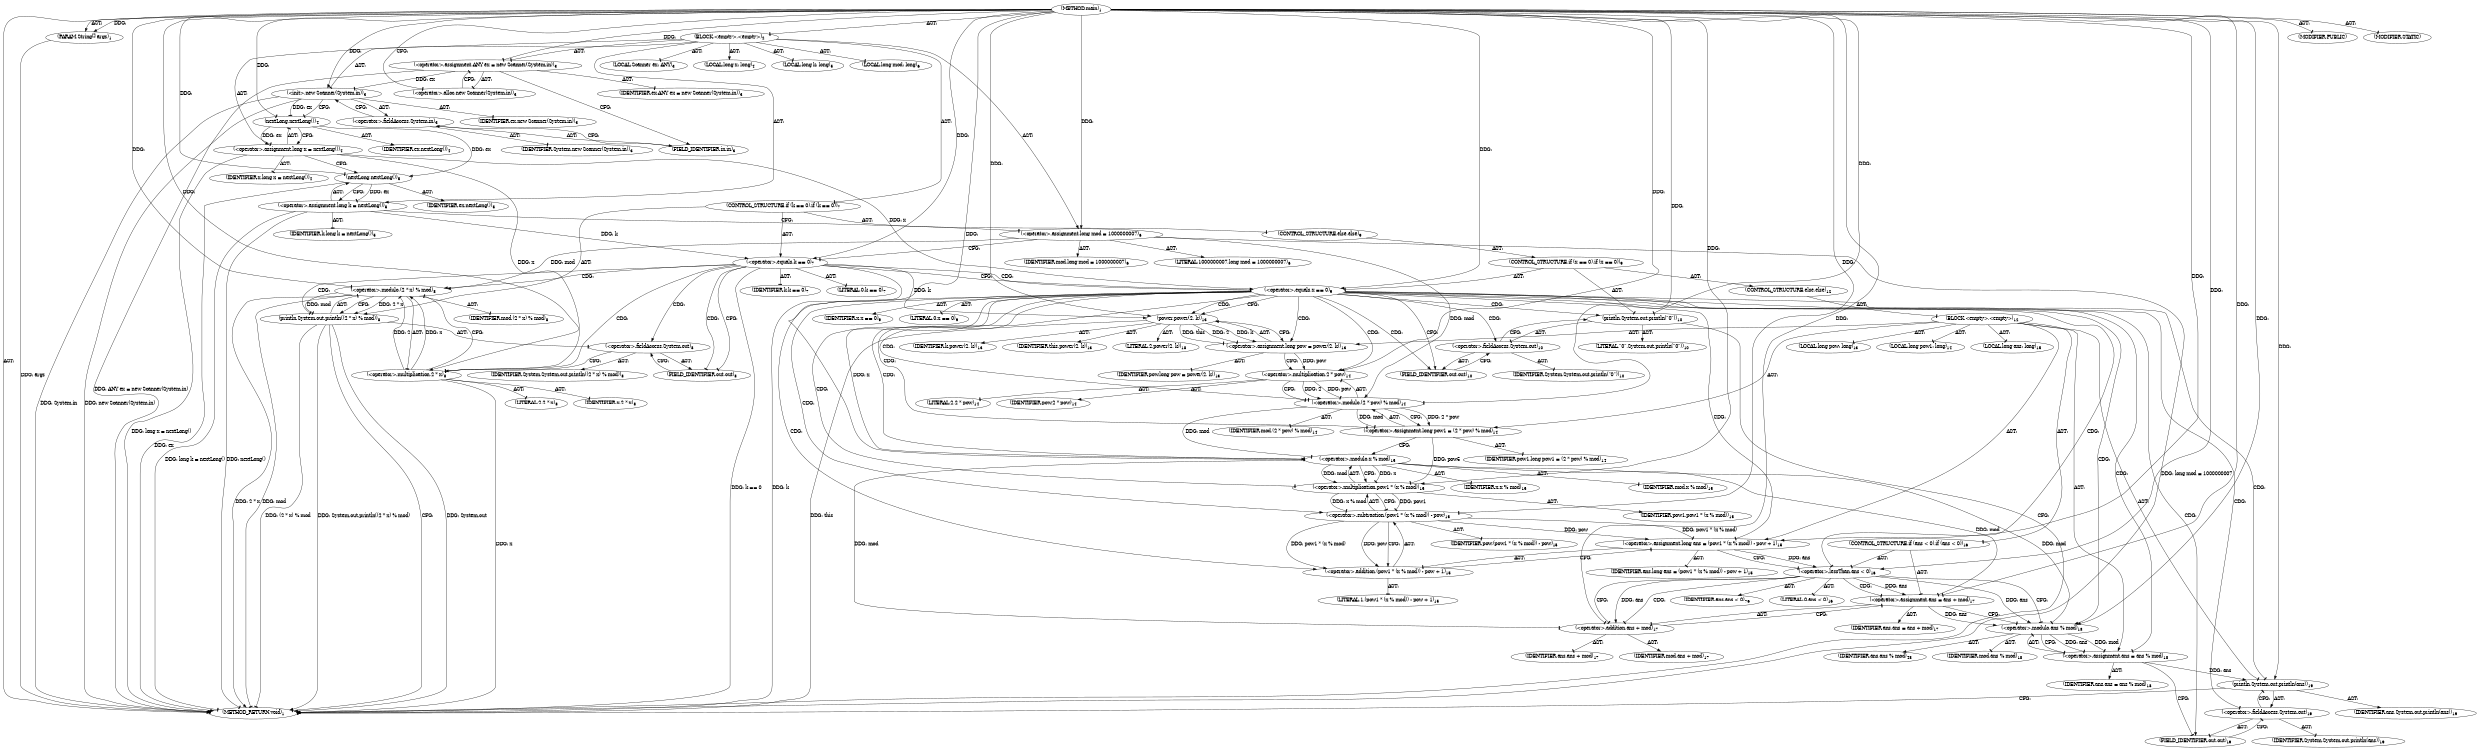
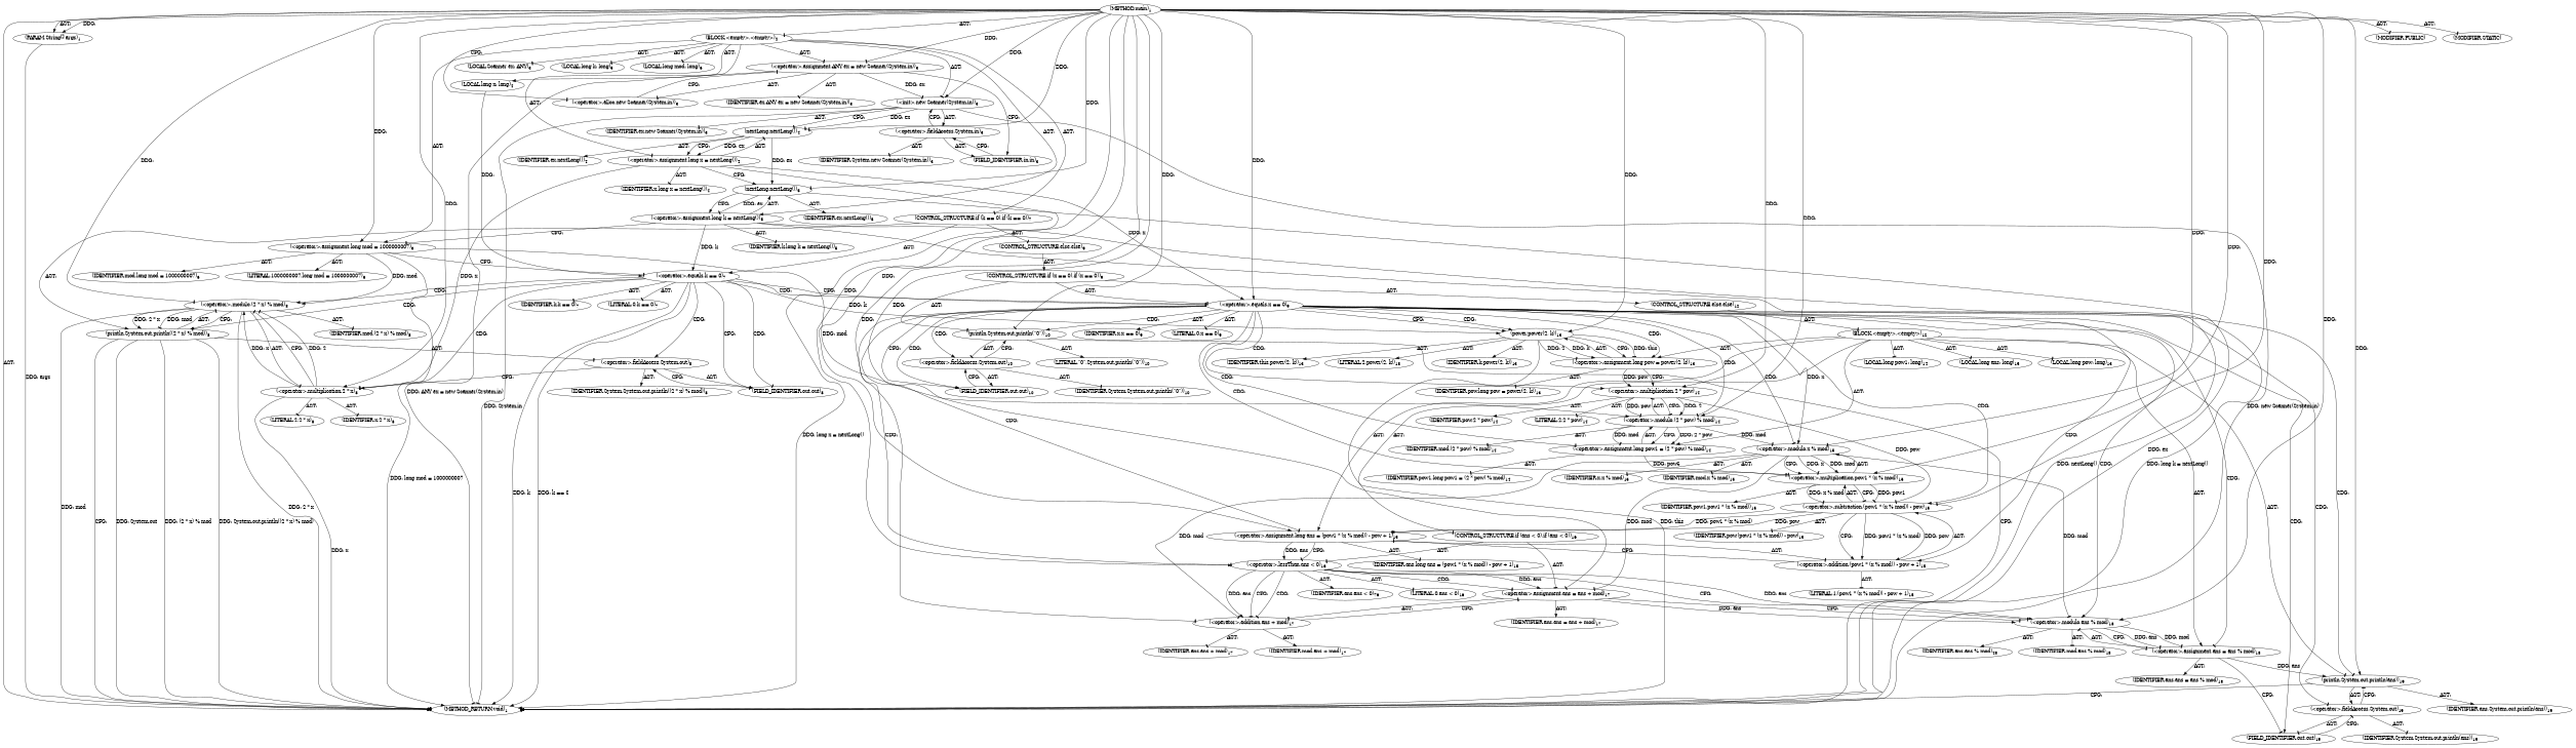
  digraph {
    edge [arrowhead=tee]
    n1 [label=<(METHOD,main)<SUB>1</SUB>>]
    n2 [label=<(PARAM,String[] args)<SUB>1</SUB>>]
    n3 [label=<(BLOCK,&lt;empty&gt;,&lt;empty&gt;)<SUB>2</SUB>>]
    n4 [label=<(&lt;operator&gt;.assignment,ANY ex = new Scanner(System.in))<SUB>3</SUB>>]
    n5 [label=<(&lt;operator&gt;.alloc,new Scanner(System.in))<SUB>3</SUB>>]
    n6 [label=<(&lt;init&gt;,new Scanner(System.in))<SUB>3</SUB>>]
    n7 [label=<(nextLong,nextLong())<SUB>4</SUB>>]
    n8 [label=<(nextLong,nextLong())<SUB>5</SUB>>]
    n9 [label=<(&lt;operator&gt;.assignment,long mod = 1000000007)<SUB>6</SUB>>]
    n10 [label=<(&lt;operator&gt;.equals,k == 0)<SUB>7</SUB>>]
    n11 [label=<(&lt;operator&gt;.modulo,(2 * x) % mod)<SUB>8</SUB>>]
    n12 [label=<(&lt;operator&gt;.multiplication,2 * x)<SUB>8</SUB>>]
    n13 [label=<(&lt;operator&gt;.equals,x == 0)<SUB>9</SUB>>]
    n14 [label=<(println,System.out.println(&quot;0&quot;))<SUB>10</SUB>>]
    n15 [label=<(power,power(2, k))<SUB>13</SUB>>]
    n16 [label=<(&lt;operator&gt;.modulo,(2 * pow) % mod)<SUB>14</SUB>>]
    n17 [label=<(&lt;operator&gt;.multiplication,2 * pow)<SUB>14</SUB>>]
    n18 [label=<(&lt;operator&gt;.assignment,long ans = (pow1 * (x % mod)) - pow + 1)<SUB>15</SUB>>]
    n19 [label=<(&lt;operator&gt;.subtraction,(pow1 * (x % mod)) - pow)<SUB>15</SUB>>]
    n20 [label=<(&lt;operator&gt;.multiplication,pow1 * (x % mod))<SUB>15</SUB>>]
    n21 [label=<(&lt;operator&gt;.modulo,x % mod)<SUB>15</SUB>>]
    n22 [label=<(&lt;operator&gt;.lessThan,ans &lt; 0)<SUB>16</SUB>>]
    n23 [label=<(&lt;operator&gt;.assignment,ans = ans + mod)<SUB>17</SUB>>]
    n24 [label=<(&lt;operator&gt;.addition,ans + mod)<SUB>17</SUB>>]
    n25 [label=<(&lt;operator&gt;.modulo,ans % mod)<SUB>18</SUB>>]
    n26 [label=<(println,System.out.println(ans))<SUB>19</SUB>>]
    n27 [label=<(MODIFIER,PUBLIC)>]
    n28 [label=<(MODIFIER,STATIC)>]
    n29 [label=<(METHOD_RETURN,void)<SUB>1</SUB>>]
    n30 [label=<(LOCAL,Scanner ex: ANY)<SUB>3</SUB>>]
    n31 [label=<(LOCAL,long x: long)<SUB>4</SUB>>]
    n32 [label=<(&lt;operator&gt;.assignment,long x = nextLong())<SUB>4</SUB>>]
    n33 [label=<(LOCAL,long k: long)<SUB>5</SUB>>]
    n34 [label=<(&lt;operator&gt;.assignment,long k = nextLong())<SUB>5</SUB>>]
    n35 [label=<(LOCAL,long mod: long)<SUB>6</SUB>>]
    n36 [label=<(CONTROL_STRUCTURE,if (k == 0),if (k == 0))<SUB>7</SUB>>]
    n37 [label=<(IDENTIFIER,ex,ANY ex = new Scanner(System.in))<SUB>3</SUB>>]
    n38 [label=<(FIELD_IDENTIFIER,in,in)<SUB>3</SUB>>]
    n39 [label=<(IDENTIFIER,ex,new Scanner(System.in))<SUB>3</SUB>>]
    n40 [label=<(&lt;operator&gt;.fieldAccess,System.in)<SUB>3</SUB>>]
    n41 [label=<(IDENTIFIER,ex,nextLong())<SUB>4</SUB>>]
    n42 [label=<(IDENTIFIER,ex,nextLong())<SUB>5</SUB>>]
    n43 [label=<(IDENTIFIER,mod,long mod = 1000000007)<SUB>6</SUB>>]
    n44 [label=<(LITERAL,1000000007,long mod = 1000000007)<SUB>6</SUB>>]
    n45 [label=<(println,System.out.println((2 * x) % mod))<SUB>8</SUB>>]
    n46 [label=<(IDENTIFIER,k,k == 0)<SUB>7</SUB>>]
    n47 [label=<(LITERAL,0,k == 0)<SUB>7</SUB>>]
    n48 [label=<(&lt;operator&gt;.fieldAccess,System.out)<SUB>8</SUB>>]
    n49 [label=<(FIELD_IDENTIFIER,out,out)<SUB>8</SUB>>]
    n50 [label=<(IDENTIFIER,mod,(2 * x) % mod)<SUB>8</SUB>>]
    n51 [label=<(LITERAL,2,2 * x)<SUB>8</SUB>>]
    n52 [label=<(IDENTIFIER,x,2 * x)<SUB>8</SUB>>]
    n53 [label=<(&lt;operator&gt;.addition,(pow1 * (x % mod)) - pow + 1)<SUB>15</SUB>>]
    n54 [label=<(IDENTIFIER,x,x == 0)<SUB>9</SUB>>]
    n55 [label=<(LITERAL,0,x == 0)<SUB>9</SUB>>]
    n56 [label=<(&lt;operator&gt;.fieldAccess,System.out)<SUB>10</SUB>>]
    n57 [label=<(FIELD_IDENTIFIER,out,out)<SUB>10</SUB>>]
    n58 [label=<(&lt;operator&gt;.assignment,long pow = power(2, k))<SUB>13</SUB>>]
    n59 [label=<(&lt;operator&gt;.assignment,long pow1 = (2 * pow) % mod)<SUB>14</SUB>>]
    n60 [label=<(&lt;operator&gt;.assignment,ans = ans % mod)<SUB>18</SUB>>]
    n61 [label=<(&lt;operator&gt;.fieldAccess,System.out)<SUB>19</SUB>>]
    n62 [label=<(FIELD_IDENTIFIER,out,out)<SUB>19</SUB>>]
    n63 [label=<(LITERAL,&quot;0&quot;,System.out.println(&quot;0&quot;))<SUB>10</SUB>>]
    n64 [label=<(IDENTIFIER,this,power(2, k))<SUB>13</SUB>>]
    n65 [label=<(LITERAL,2,power(2, k))<SUB>18</SUB>>]
    n66 [label=<(IDENTIFIER,k,power(2, k))<SUB>13</SUB>>]
    n67 [label=<(IDENTIFIER,mod,(2 * pow) % mod)<SUB>14</SUB>>]
    n68 [label=<(LITERAL,2,2 * pow)<SUB>14</SUB>>]
    n69 [label=<(IDENTIFIER,pow,2 * pow)<SUB>14</SUB>>]
    n70 [label=<(IDENTIFIER,ans,long ans = (pow1 * (x % mod)) - pow + 1)<SUB>15</SUB>>]
    n71 [label=<(LITERAL,1,(pow1 * (x % mod)) - pow + 1)<SUB>15</SUB>>]
    n72 [label=<(IDENTIFIER,pow,(pow1 * (x % mod)) - pow)<SUB>15</SUB>>]
    n73 [label=<(IDENTIFIER,pow1,pow1 * (x % mod))<SUB>15</SUB>>]
    n74 [label=<(IDENTIFIER,x,x % mod)<SUB>15</SUB>>]
    n75 [label=<(IDENTIFIER,mod,x % mod)<SUB>15</SUB>>]
    n76 [label=<(IDENTIFIER,ans,ans &lt; 0)<SUB>76</SUB>>]
    n77 [label=<(LITERAL,0,ans &lt; 0)<SUB>16</SUB>>]
    n78 [label=<(IDENTIFIER,ans,ans = ans + mod)<SUB>17</SUB>>]
    n79 [label=<(IDENTIFIER,ans,ans + mod)<SUB>17</SUB>>]
    n80 [label=<(IDENTIFIER,mod,ans + mod)<SUB>17</SUB>>]
    n81 [label=<(IDENTIFIER,ans,ans % mod)<SUB>48</SUB>>]
    n82 [label=<(IDENTIFIER,mod,ans % mod)<SUB>18</SUB>>]
    n83 [label=<(IDENTIFIER,ans,System.out.println(ans))<SUB>19</SUB>>]
    n84 [label=<(IDENTIFIER,x,long x = nextLong())<SUB>4</SUB>>]
    n85 [label=<(IDENTIFIER,k,long k = nextLong())<SUB>5</SUB>>]
    n86 [label=<(CONTROL_STRUCTURE,else,else)<SUB>9</SUB>>]
    n87 [label=<(IDENTIFIER,System,new Scanner(System.in))<SUB>3</SUB>>]
    n88 [label=<(CONTROL_STRUCTURE,if (x == 0),if (x == 0))<SUB>9</SUB>>]
    n89 [label=<(IDENTIFIER,System,System.out.println((2 * x) % mod))<SUB>8</SUB>>]
    n90 [label=<(CONTROL_STRUCTURE,else,else)<SUB>12</SUB>>]
    n91 [label=<(BLOCK,&lt;empty&gt;,&lt;empty&gt;)<SUB>12</SUB>>]
    n92 [label=<(IDENTIFIER,System,System.out.println(&quot;0&quot;))<SUB>10</SUB>>]
    n93 [label=<(IDENTIFIER,pow,long pow = power(2, k))<SUB>13</SUB>>]
    n94 [label=<(IDENTIFIER,pow1,long pow1 = (2 * pow) % mod)<SUB>14</SUB>>]
    n95 [label=<(IDENTIFIER,ans,ans = ans % mod)<SUB>18</SUB>>]
    n96 [label=<(IDENTIFIER,System,System.out.println(ans))<SUB>19</SUB>>]
    n97 [label=<(LOCAL,long pow: long)<SUB>13</SUB>>]
    n98 [label=<(LOCAL,long pow1: long)<SUB>14</SUB>>]
    n99 [label=<(LOCAL,long ans: long)<SUB>15</SUB>>]
    n100 [label=<(CONTROL_STRUCTURE,if (ans &lt; 0),if (ans &lt; 0))<SUB>16</SUB>>]
    n1 -> n2 [arrowhead=normal label="AST: "]
    n1 -> n2 [arrowhead=normal label="DDG: "]
    n1 -> n3 [label="AST: "]
    n1 -> n4 [label="DDG: "]
    n1 -> n5 [label="CFG: "]
    n1 -> n6 [arrowhead=normal label="DDG: "]
    n1 -> n7 [label="DDG: "]
    n1 -> n8 [label="DDG: "]
    n1 -> n9 [arrowhead=normal label="DDG: "]
-   n1 -> n10 [arrowhead=normal label="DDG: "]
+   n31 -> n10 [arrowhead=normal label="DDG: "]
    n1 -> n11 [label="DDG: "]
    n1 -> n12 [arrowhead=normal label="DDG: "]
    n1 -> n13 [arrowhead=normal label="DDG: "]
    n1 -> n14 [label="DDG: "]
    n1 -> n15 [arrowhead=normal label="DDG: "]
-   n1 -> n16 [label="DDG: "]
+   n1 -> n16 [arrowhead=normal label="DDG: "]
    n1 -> n17 [arrowhead=normal label="DDG: "]
    n1 -> n18 [arrowhead=normal label="DDG: "]
    n1 -> n19 [label="DDG: "]
    n1 -> n20 [arrowhead=normal label="DDG: "]
    n1 -> n21 [label="DDG: "]
    n1 -> n22 [arrowhead=normal label="DDG: "]
    n1 -> n23 [label="DDG: "]
    n1 -> n24 [label="DDG: "]
    n1 -> n25 [arrowhead=normal label="DDG: "]
    n1 -> n26 [arrowhead=normal label="DDG: "]
    n1 -> n27 [label="AST: "]
    n1 -> n28 [label="AST: "]
    n1 -> n29 [arrowhead=normal label="AST: "]
    n2 -> n29 [arrowhead=normal label="DDG: args"]
    n3 -> n4 [label="AST: "]
    n3 -> n6 [label="AST: "]
    n3 -> n9 [arrowhead=normal label="AST: "]
    n3 -> n30 [label="AST: "]
    n3 -> n31 [arrowhead=normal label="AST: "]
    n3 -> n32 [label="AST: "]
    n3 -> n33 [label="AST: "]
    n3 -> n34 [arrowhead=normal label="AST: "]
    n3 -> n35 [label="AST: "]
    n3 -> n36 [label="AST: "]
    n4 -> n5 [label="AST: "]
    n4 -> n6 [label="DDG: ex"]
    n4 -> n29 [label="DDG: ANY ex = new Scanner(System.in)"]
    n4 -> n37 [label="AST: "]
    n4 -> n38 [arrowhead=normal label="CFG: "]
    n5 -> n4 [label="CFG: "]
    n6 -> n7 [label="CFG: "]
    n6 -> n7 [label="DDG: ex"]
    n6 -> n29 [label="DDG: System.in"]
    n6 -> n29 [arrowhead=normal label="DDG: new Scanner(System.in)"]
    n6 -> n39 [label="AST: "]
    n6 -> n40 [arrowhead=normal label="AST: "]
    n7 -> n8 [arrowhead=normal label="DDG: ex"]
    n7 -> n32 [arrowhead=normal label="CFG: "]
    n7 -> n32 [arrowhead=normal label="DDG: ex"]
    n7 -> n41 [arrowhead=normal label="AST: "]
    n8 -> n29 [arrowhead=normal label="DDG: ex"]
    n8 -> n34 [arrowhead=normal label="CFG: "]
    n8 -> n34 [label="DDG: ex"]
    n8 -> n42 [arrowhead=normal label="AST: "]
    n9 -> n10 [label="CFG: "]
    n9 -> n11 [arrowhead=normal label="DDG: mod"]
    n9 -> n16 [arrowhead=normal label="DDG: mod"]
    n9 -> n29 [arrowhead=normal label="DDG: long mod = 1000000007"]
    n9 -> n43 [arrowhead=normal label="AST: "]
    n9 -> n44 [arrowhead=normal label="AST: "]
    n10 -> n11 [arrowhead=normal label="CDG: "]
    n10 -> n12 [label="CDG: "]
    n10 -> n13 [label="CFG: "]
    n10 -> n13 [label="CDG: "]
    n10 -> n15 [arrowhead=normal label="DDG: k"]
    n10 -> n29 [arrowhead=normal label="DDG: k"]
    n10 -> n29 [arrowhead=normal label="DDG: k == 0"]
    n10 -> n45 [label="CDG: "]
    n10 -> n46 [label="AST: "]
    n10 -> n47 [label="AST: "]
    n10 -> n48 [arrowhead=normal label="CDG: "]
    n10 -> n49 [label="CFG: "]
    n10 -> n49 [label="CDG: "]
    n11 -> n12 [label="AST: "]
    n11 -> n29 [arrowhead=normal label="DDG: 2 * x"]
    n11 -> n29 [label="DDG: mod"]
    n11 -> n45 [arrowhead=normal label="CFG: "]
    n11 -> n45 [arrowhead=normal label="DDG: 2 * x"]
    n11 -> n45 [label="DDG: mod"]
    n11 -> n50 [label="AST: "]
    n12 -> n11 [label="CFG: "]
    n12 -> n11 [label="DDG: 2"]
    n12 -> n11 [arrowhead=normal label="DDG: x"]
    n12 -> n29 [label="DDG: x"]
    n12 -> n51 [label="AST: "]
    n12 -> n52 [label="AST: "]
    n13 -> n14 [arrowhead=normal label="CDG: "]
    n13 -> n15 [arrowhead=normal label="CFG: "]
    n13 -> n15 [arrowhead=normal label="CDG: "]
    n13 -> n16 [label="CDG: "]
    n13 -> n17 [arrowhead=normal label="CDG: "]
    n13 -> n18 [label="CDG: "]
    n13 -> n19 [arrowhead=normal label="CDG: "]
    n13 -> n20 [label="CDG: "]
    n13 -> n21 [arrowhead=normal label="DDG: x"]
    n13 -> n21 [label="CDG: "]
    n13 -> n22 [label="CDG: "]
    n13 -> n25 [arrowhead=normal label="CDG: "]
    n13 -> n26 [label="CDG: "]
    n13 -> n53 [arrowhead=normal label="CDG: "]
    n13 -> n54 [arrowhead=normal label="AST: "]
    n13 -> n55 [label="AST: "]
    n13 -> n56 [arrowhead=normal label="CDG: "]
    n13 -> n57 [arrowhead=normal label="CFG: "]
    n13 -> n57 [arrowhead=normal label="CDG: "]
    n13 -> n58 [arrowhead=normal label="CDG: "]
    n13 -> n59 [label="CDG: "]
    n13 -> n60 [label="CDG: "]
    n13 -> n61 [label="CDG: "]
    n13 -> n62 [arrowhead=normal label="CDG: "]
    n14 -> n29 [arrowhead=normal label="CFG: "]
    n14 -> n56 [label="AST: "]
    n14 -> n63 [arrowhead=normal label="AST: "]
    n15 -> n29 [label="DDG: this"]
    n15 -> n58 [arrowhead=normal label="CFG: "]
    n15 -> n58 [label="DDG: this"]
    n15 -> n58 [label="DDG: 2"]
    n15 -> n58 [arrowhead=normal label="DDG: k"]
    n15 -> n64 [arrowhead=normal label="AST: "]
    n15 -> n65 [arrowhead=normal label="AST: "]
    n15 -> n66 [arrowhead=normal label="AST: "]
    n16 -> n17 [label="AST: "]
    n16 -> n21 [label="DDG: mod"]
    n16 -> n59 [arrowhead=normal label="CFG: "]
    n16 -> n59 [arrowhead=normal label="DDG: 2 * pow"]
    n16 -> n59 [label="DDG: mod"]
    n16 -> n67 [label="AST: "]
    n17 -> n16 [label="CFG: "]
    n17 -> n16 [arrowhead=normal label="DDG: 2"]
    n17 -> n16 [label="DDG: pow"]
+   n17 -> n19 [label="DDG: pow"]
    n17 -> n68 [label="AST: "]
    n17 -> n69 [arrowhead=normal label="AST: "]
    n18 -> n22 [label="CFG: "]
    n18 -> n22 [arrowhead=normal label="DDG: ans"]
    n18 -> n53 [label="AST: "]
    n18 -> n70 [label="AST: "]
    n19 -> n18 [label="DDG: pow1 * (x % mod)"]
    n19 -> n18 [arrowhead=normal label="DDG: pow"]
    n19 -> n20 [arrowhead=normal label="AST: "]
    n19 -> n53 [arrowhead=normal label="CFG: "]
    n19 -> n53 [arrowhead=normal label="DDG: pow1 * (x % mod)"]
    n19 -> n53 [arrowhead=normal label="DDG: pow"]
    n19 -> n72 [label="AST: "]
    n20 -> n19 [label="CFG: "]
    n20 -> n19 [label="DDG: pow1"]
    n20 -> n19 [label="DDG: x % mod"]
    n20 -> n21 [arrowhead=normal label="AST: "]
    n20 -> n73 [arrowhead=normal label="AST: "]
    n21 -> n20 [arrowhead=normal label="CFG: "]
    n21 -> n20 [label="DDG: x"]
    n21 -> n20 [arrowhead=normal label="DDG: mod"]
    n21 -> n23 [label="DDG: mod"]
    n21 -> n24 [label="DDG: mod"]
    n21 -> n25 [label="DDG: mod"]
    n21 -> n74 [label="AST: "]
    n21 -> n75 [label="AST: "]
    n22 -> n23 [arrowhead=normal label="DDG: ans"]
    n22 -> n23 [label="CDG: "]
    n22 -> n24 [label="CFG: "]
    n22 -> n24 [arrowhead=normal label="DDG: ans"]
    n22 -> n24 [label="CDG: "]
    n22 -> n25 [label="CFG: "]
    n22 -> n25 [arrowhead=normal label="DDG: ans"]
    n22 -> n76 [arrowhead=normal label="AST: "]
    n22 -> n77 [label="AST: "]
    n23 -> n24 [label="AST: "]
    n23 -> n25 [label="CFG: "]
    n23 -> n25 [arrowhead=normal label="DDG: ans"]
    n23 -> n78 [arrowhead=normal label="AST: "]
    n24 -> n23 [label="CFG: "]
    n24 -> n79 [label="AST: "]
    n24 -> n80 [arrowhead=normal label="AST: "]
    n25 -> n60 [label="CFG: "]
    n25 -> n60 [label="DDG: ans"]
    n25 -> n60 [label="DDG: mod"]
    n25 -> n81 [arrowhead=normal label="AST: "]
    n25 -> n82 [label="AST: "]
    n26 -> n29 [label="CFG: "]
    n26 -> n61 [arrowhead=normal label="AST: "]
    n26 -> n83 [arrowhead=normal label="AST: "]
    n32 -> n7 [label="AST: "]
    n32 -> n8 [arrowhead=normal label="CFG: "]
    n32 -> n12 [arrowhead=normal label="DDG: x"]
    n32 -> n13 [arrowhead=normal label="DDG: x"]
    n32 -> n29 [arrowhead=normal label="DDG: long x = nextLong()"]
    n32 -> n84 [label="AST: "]
    n34 -> n8 [arrowhead=normal label="AST: "]
    n34 -> n9 [label="CFG: "]
    n34 -> n10 [arrowhead=normal label="DDG: k"]
    n34 -> n29 [label="DDG: nextLong()"]
    n34 -> n29 [label="DDG: long k = nextLong()"]
    n34 -> n85 [label="AST: "]
    n36 -> n10 [arrowhead=normal label="AST: "]
    n36 -> n45 [arrowhead=normal label="AST: "]
    n36 -> n86 [label="AST: "]
    n38 -> n40 [arrowhead=normal label="CFG: "]
    n40 -> n6 [arrowhead=normal label="CFG: "]
    n40 -> n38 [arrowhead=normal label="AST: "]
    n40 -> n87 [label="AST: "]
    n45 -> n11 [label="AST: "]
    n45 -> n29 [label="CFG: "]
    n45 -> n29 [arrowhead=normal label="DDG: System.out"]
    n45 -> n29 [label="DDG: (2 * x) % mod"]
    n45 -> n29 [arrowhead=normal label="DDG: System.out.println((2 * x) % mod)"]
    n45 -> n48 [label="AST: "]
    n48 -> n12 [label="CFG: "]
    n48 -> n49 [arrowhead=normal label="AST: "]
    n48 -> n89 [arrowhead=normal label="AST: "]
    n49 -> n48 [arrowhead=normal label="CFG: "]
    n53 -> n18 [label="CFG: "]
    n53 -> n19 [arrowhead=normal label="AST: "]
    n53 -> n71 [label="AST: "]
    n56 -> n14 [arrowhead=normal label="CFG: "]
    n56 -> n57 [arrowhead=normal label="AST: "]
    n56 -> n92 [label="AST: "]
    n57 -> n56 [arrowhead=normal label="CFG: "]
    n58 -> n15 [arrowhead=normal label="AST: "]
    n58 -> n17 [arrowhead=normal label="CFG: "]
    n58 -> n17 [arrowhead=normal label="DDG: pow"]
    n58 -> n93 [label="AST: "]
    n59 -> n16 [arrowhead=normal label="AST: "]
    n59 -> n20 [label="DDG: pow5"]
-   n59 -> n21 [arrowhead=normal label="CFG: "]
    n59 -> n94 [label="AST: "]
    n60 -> n25 [label="AST: "]
    n60 -> n26 [arrowhead=normal label="DDG: ans"]
    n60 -> n62 [label="CFG: "]
    n60 -> n95 [arrowhead=normal label="AST: "]
    n61 -> n26 [label="CFG: "]
    n61 -> n62 [label="AST: "]
    n61 -> n96 [label="AST: "]
    n62 -> n61 [label="CFG: "]
    n86 -> n88 [arrowhead=normal label="AST: "]
    n88 -> n13 [label="AST: "]
    n88 -> n14 [label="AST: "]
    n88 -> n90 [arrowhead=normal label="AST: "]
    n90 -> n91 [label="AST: "]
    n91 -> n18 [arrowhead=normal label="AST: "]
    n91 -> n26 [label="AST: "]
    n91 -> n58 [arrowhead=normal label="AST: "]
    n91 -> n59 [arrowhead=normal label="AST: "]
    n91 -> n60 [arrowhead=normal label="AST: "]
    n91 -> n97 [label="AST: "]
    n91 -> n98 [label="AST: "]
    n91 -> n99 [label="AST: "]
    n91 -> n100 [label="AST: "]
    n100 -> n22 [label="AST: "]
    n100 -> n23 [label="AST: "]
  }
